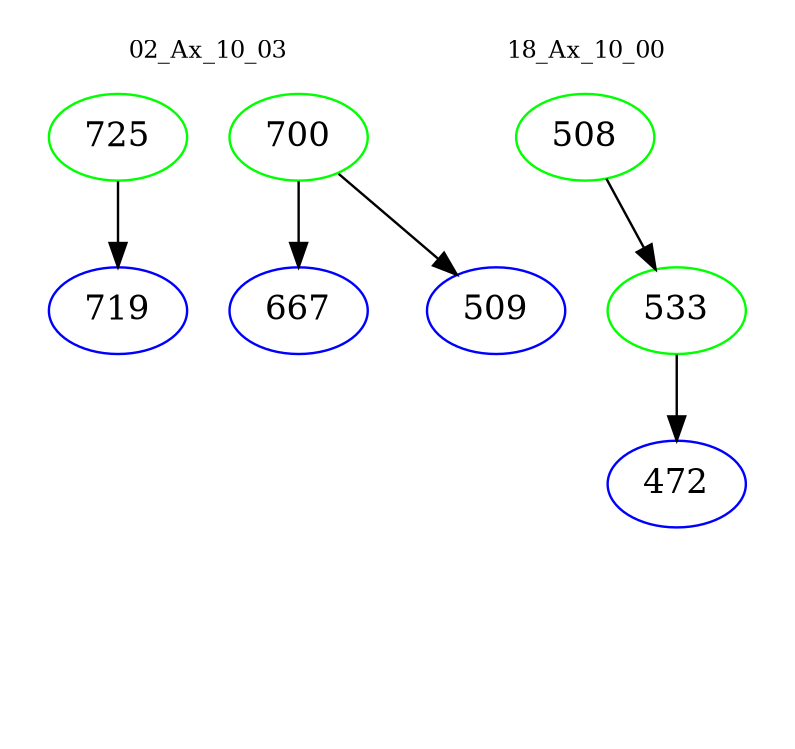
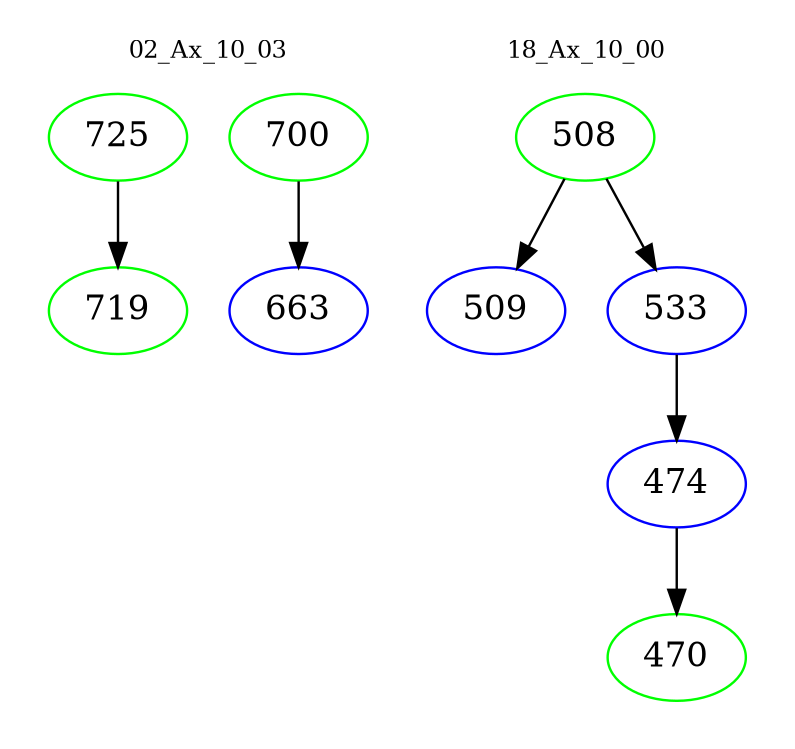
  digraph {
    node [color=green]
    edge [color=black]
    n1 [label=700]
-   n2 [color=blue label=667]
+   n2 [color=blue label=663]
    n3 [label=725]
-   n4 [color=blue label=719]
+   n4 [label=719]
    n5 [label=508]
    n6 [color=blue label=509]
-   n7 [label=533]
-   n8 [color=blue label=472]
+   n7 [color=blue label=533]
+   n8 [color=blue label=474]
+   n9 [label=470]
    subgraph cluster_1 {
      color=white
      fontsize=10
      label="02_Ax_10_03"
      n1
      n2
      n3
      n4
    }
    subgraph cluster_2 {
      color=white
      fontsize=10
      label="18_Ax_10_00"
      n5
      n6
      n7
      n8
+     n9
    }
    n1 -> n2
    n3 -> n4
-   n1 -> n6
+   n5 -> n6
    n5 -> n7
    n7 -> n8
+   n8 -> n9
  }
